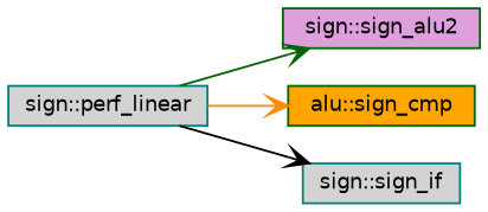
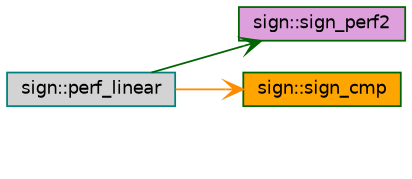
  digraph {
    rankdir=LR
    node [color=teal fillcolor=lightgrey fontname=Helvetica fontsize=10 shape=box style=filled]
    edge [arrowhead=vee fontname=Helvetica fontsize=10 labelfontname=Helvetica labelfontsize=10 style=solid]
    n1 [fontcolor=black height=0.2 label="sign::perf_linear" width=0.4]
-   n2 [color=darkgreen fillcolor=plum height=0.2 label="sign::sign_alu2" width=0.4]
-   n3 [color=darkgreen fillcolor=orange height=0.2 label="alu::sign_cmp" width=0.4]
-   n4 [height=0.2 label="sign::sign_if" width=0.4]
+   n2 [color=darkgreen fillcolor=plum height=0.2 label="sign::sign_perf2" width=0.4]
+   n3 [color=darkgreen fillcolor=orange height=0.2 label="sign::sign_cmp" width=0.4]
    n1 -> n2 [color=darkgreen]
    n1 -> n3 [color=darkorange]
-   n1 -> n4 [color=black]
  }
